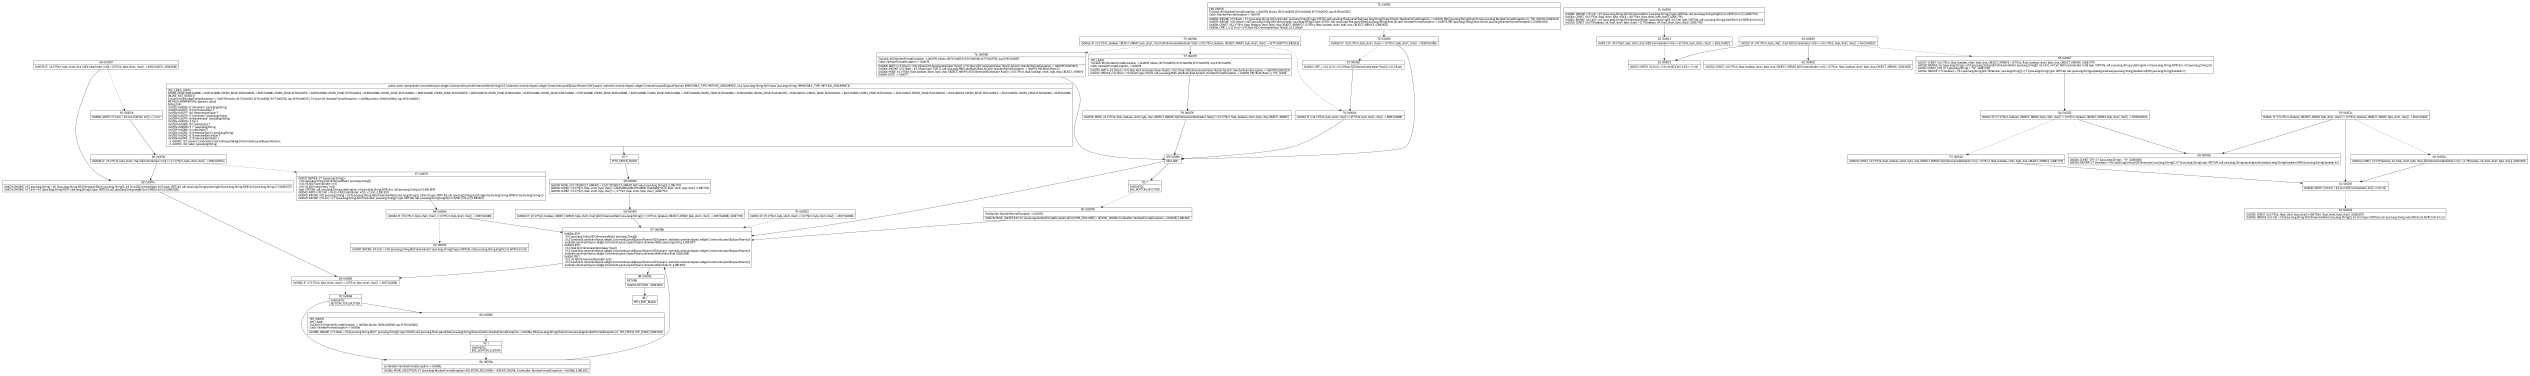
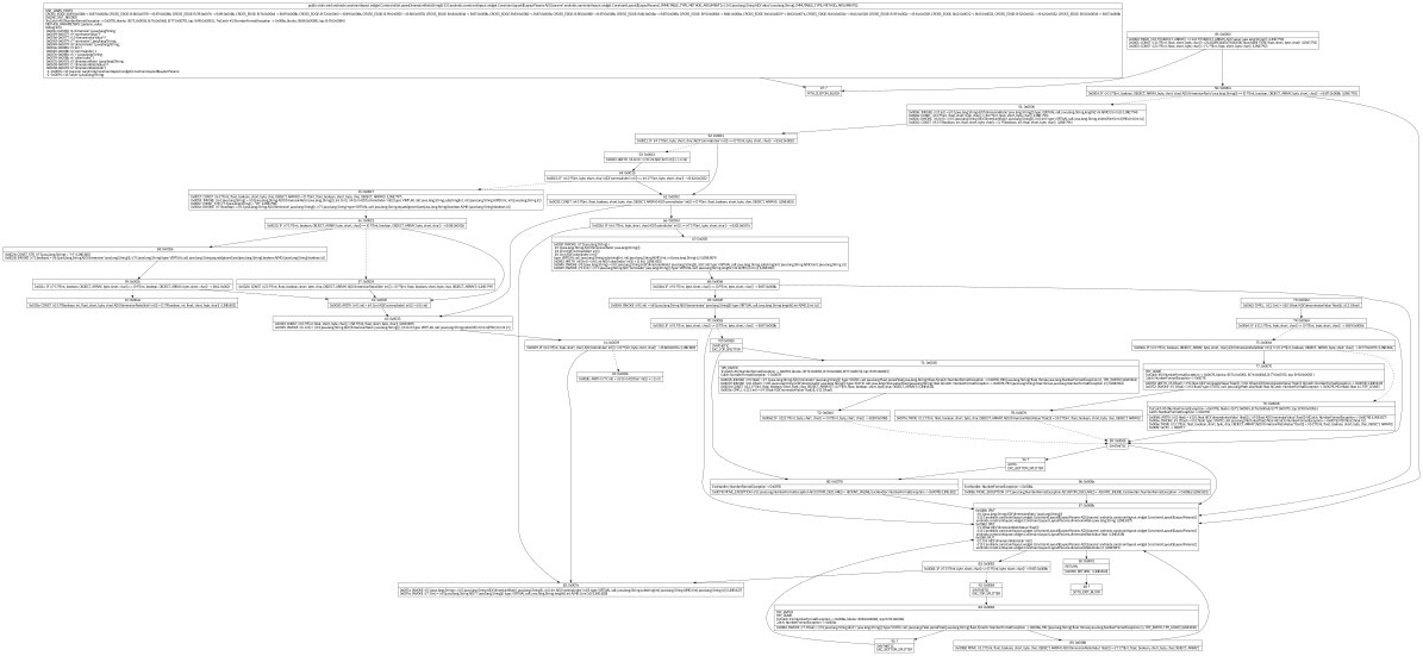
  digraph {
    fontname="IBM Plex Sans"
    node [fontname="IBM Plex Sans" shape=record]
    edge [fontname="IBM Plex Sans"]
-   n1 [label="{47\:\ ?|MTH_ENTER_BLOCK\l}"]
+   n1 [label="{47\:\ ?|MTH_CUSTOM_BLOCK\l}"]
    n2 [label="{49\:\ 0x0000|0x0000: MOVE  (r0 I:??[OBJECT, ARRAY]) = (r14 I:??[OBJECT, ARRAY] A[D('value' java.lang.String)])  (LINE:790)\l0x0001: CONST  (r1 I:??[int, float, short, byte, char]) = (2143289344(0x7fc00000, float:NaN) ??[int, float, short, byte, char])  (LINE:791)\l0x0003: CONST  (r2 I:??[int, float, short, byte, char]) = (\-1 ??[int, float, short, byte, char])  (LINE:792)\l}"]
    n3 [label="{50\:\ 0x0004|0x0004: IF  (r0 I:??[int, boolean, OBJECT, ARRAY, byte, short, char] A[D('dimensionRatio' java.lang.String)]) == (0 ??[int, boolean, OBJECT, ARRAY, byte, short, char])  \-\> B:87:0x008b  (LINE:793)\l}"]
    n4 [label="{51\:\ 0x0006|0x0006: INVOKE  (r3 I:int) = (r0 I:java.lang.String A[D('dimensionRatio' java.lang.String)]) type: VIRTUAL call: java.lang.String.length():int A[MD:():int (c)] (LINE:794)\l0x000a: CONST  (r4 I:??[int, float, short, byte, char]) = (44 ??[int, float, short, byte, char])  (LINE:795)\l0x000c: INVOKE  (r4 I:int) = (r0 I:java.lang.String A[D('dimensionRatio' java.lang.String)]), (r4 I:int) type: VIRTUAL call: java.lang.String.indexOf(int):int A[MD:(int):int (c)]\l0x0010: CONST  (r5 I:??[boolean, int, float, short, byte, char]) = (1 ??[boolean, int, float, short, byte, char])  (LINE:796)\l}"]
    n5 [label="{87\:\ 0x008b|0x008b: IPUT  \l  (r0 I:java.lang.String A[D('dimensionRatio' java.lang.String)])\l  (r13 I:androidx.constraintlayout.widget.ConstraintLayout$LayoutParams A[D('params' androidx.constraintlayout.widget.ConstraintLayout$LayoutParams)])\l androidx.constraintlayout.widget.ConstraintLayout.LayoutParams.dimensionRatio java.lang.String  (LINE:837)\l5x008d: IPUT  \l  (r1 I:float A[D('dimensionRatioValue' float)])\l  (r13 I:androidx.constraintlayout.widget.ConstraintLayout$LayoutParams A[D('params' androidx.constraintlayout.widget.ConstraintLayout$LayoutParams)])\l androidx.constraintlayout.widget.ConstraintLayout.LayoutParams.dimensionRatioValue float  (LINE:838)\l0x008f: IPUT  \l  (r2 I:int A[D('dimensionRatioSide' int)])\l  (r13 I:androidx.constraintlayout.widget.ConstraintLayout$LayoutParams A[D('params' androidx.constraintlayout.widget.ConstraintLayout$LayoutParams)])\l androidx.constraintlayout.widget.ConstraintLayout.LayoutParams.dimensionRatioSide int  (LINE:839)\l}"]
    n6 [label="{52\:\ 0x0011|0x0011: IF  (r4 I:??[int, byte, short, char] A[D('commaIndex' int)]) \<= (0 ??[int, byte, short, char])  \-\> B:62:0x0032 \l}"]
    n7 [label="{83\:\ 0x0082|0x0082: IF  (r7 I:??[int, byte, short, char]) \<= (0 ??[int, byte, short, char])  \-\> B:87:0x008b \l}"]
    n8 [label="{88\:\ 0x0091|RETURN\l|0x0091: RETURN    (LINE:840)\l}"]
    n9 [label="{53\:\ 0x0013|0x0013: ARITH  (r6 I:int) = (r3 I:int A[D('len' int)]) + (\-1 int) \l}"]
    n10 [label="{62\:\ 0x0032|0x0032: CONST  (r4 I:??[int, float, boolean, short, byte, char, OBJECT, ARRAY] A[D('commaIndex' int)]) = (0 ??[int, float, boolean, short, byte, char, OBJECT, ARRAY])  (LINE:805)\l}"]
    n11 [label="{54\:\ 0x0015|0x0015: IF  (r4 I:??[int, byte, short, char] A[D('commaIndex' int)]) \>= (r6 I:??[int, byte, short, char])  \-\> B:62:0x0032 \l}"]
    n12 [label="{63\:\ 0x0033|0x0033: CONST  (r6 I:??[int, float, short, byte, char]) = (58 ??[int, float, short, byte, char])  (LINE:807)\l0x0035: INVOKE  (r6 I:int) = (r0 I:java.lang.String A[D('dimensionRatio' java.lang.String)]), (r6 I:int) type: VIRTUAL call: java.lang.String.indexOf(int):int A[MD:(int):int (c)]\l}"]
    n13 [label="{55\:\ 0x0017|0x0017: CONST  (r6 I:??[int, float, boolean, short, byte, char, OBJECT, ARRAY]) = (0 ??[int, float, boolean, short, byte, char, OBJECT, ARRAY])  (LINE:797)\l0x0018: INVOKE  (r6 I:java.lang.String) = (r0 I:java.lang.String A[D('dimensionRatio' java.lang.String)]), (r6 I:int), (r4 I:int A[D('commaIndex' int)]) type: VIRTUAL call: java.lang.String.substring(int, int):java.lang.String A[MD:(int, int):java.lang.String (c)]\l0x001c: CONST_STR  (r7 I:java.lang.String) =  \"W\"  (LINE:798)\l0x001e: INVOKE  (r7 I:boolean) = (r6 I:java.lang.String A[D('dimension' java.lang.String)]), (r7 I:java.lang.String) type: VIRTUAL call: java.lang.String.equalsIgnoreCase(java.lang.String):boolean A[MD:(java.lang.String):boolean (c)]\l}"]
    n14 [label="{56\:\ 0x0022|0x0022: IF  (r7 I:??[int, boolean, OBJECT, ARRAY, byte, short, char]) == (0 ??[int, boolean, OBJECT, ARRAY, byte, short, char])  \-\> B:58:0x0026 \l}"]
    n15 [label="{57\:\ 0x0024|0x0024: CONST  (r2 I:??[int, float, boolean, short, byte, char, OBJECT, ARRAY] A[D('dimensionRatioSide' int)]) = (0 ??[int, float, boolean, short, byte, char, OBJECT, ARRAY])  (LINE:799)\l}"]
    n16 [label="{58\:\ 0x0026|0x0026: CONST_STR  (r7 I:java.lang.String) =  \"H\"  (LINE:800)\l0x0028: INVOKE  (r7 I:boolean) = (r6 I:java.lang.String A[D('dimension' java.lang.String)]), (r7 I:java.lang.String) type: VIRTUAL call: java.lang.String.equalsIgnoreCase(java.lang.String):boolean A[MD:(java.lang.String):boolean (c)]\l}"]
    n17 [label="{61\:\ 0x002f|0x0030: ARITH  (r4 I:int) = (r4 I:int A[D('commaIndex' int)]) + (r5 I:int) \l}"]
    n18 [label="{59\:\ 0x002c|0x002c: IF  (r7 I:??[int, boolean, OBJECT, ARRAY, byte, short, char]) == (0 ??[int, boolean, OBJECT, ARRAY, byte, short, char])  \-\> B:61:0x002f \l}"]
    n19 [label="{64\:\ 0x0039|0x0039: IF  (r6 I:??[int, byte, short, char] A[D('colonIndex' int)]) \< (0 ??[int, byte, short, char])  \-\> B:82:0x007a  (LINE:808)\l}"]
    n20 [label="{65\:\ 0x003b|0x003b: ARITH  (r7 I:int) = (r3 I:int A[D('len' int)]) + (\-1 int) \l}"]
    n21 [label="{82\:\ 0x007a|0x007a: INVOKE  (r5 I:java.lang.String) = (r0 I:java.lang.String A[D('dimensionRatio' java.lang.String)]), (r4 I:int A[D('commaIndex' int)]) type: VIRTUAL call: java.lang.String.substring(int):java.lang.String A[MD:(int):java.lang.String (c)] (LINE:827)\l0x007e: INVOKE  (r7 I:int) = (r5 I:java.lang.String A[D('r' java.lang.String)]) type: VIRTUAL call: java.lang.String.length():int A[MD:():int (c)] (LINE:828)\l}"]
    n22 [label="{66\:\ 0x003d|0x003d: IF  (r6 I:??[int, byte, short, char] A[D('colonIndex' int)]) \>= (r7 I:??[int, byte, short, char])  \-\> B:82:0x007a \l}"]
    n23 [label="{67\:\ 0x003f|0x003f: INVOKE  (r7 I:java.lang.String) = \l  (r0 I:java.lang.String A[D('dimensionRatio' java.lang.String)])\l  (r4 I:int A[D('commaIndex' int)])\l  (r6 I:int A[D('colonIndex' int)])\l type: VIRTUAL call: java.lang.String.substring(int, int):java.lang.String A[MD:(int, int):java.lang.String (c)] (LINE:809)\l0x0043: ARITH  (r8 I:int) = (r6 I:int A[D('colonIndex' int)]) + (1 int)  (LINE:810)\l0x0045: INVOKE  (r8 I:java.lang.String) = (r0 I:java.lang.String A[D('dimensionRatio' java.lang.String)]), (r8 I:int) type: VIRTUAL call: java.lang.String.substring(int):java.lang.String A[MD:(int):java.lang.String (c)]\l0x0049: INVOKE  (r9 I:int) = (r7 I:java.lang.String A[D('nominator' java.lang.String)]) type: VIRTUAL call: java.lang.String.length():int A[MD:():int (c)] (LINE:811)\l}"]
    n24 [label="{68\:\ 0x004d|0x004d: IF  (r9 I:??[int, byte, short, char]) \<= (0 ??[int, byte, short, char])  \-\> B:87:0x008b \l}"]
    n25 [label="{69\:\ 0x004f|0x004f: INVOKE  (r9 I:int) = (r8 I:java.lang.String A[D('denominator' java.lang.String)]) type: VIRTUAL call: java.lang.String.length():int A[MD:():int (c)]\l}"]
    n26 [label="{70\:\ 0x0053|0x0053: IF  (r9 I:??[int, byte, short, char]) \<= (0 ??[int, byte, short, char])  \-\> B:87:0x008b \l}"]
+   n27 [label="{90\:\ 0x0055|SYNTHETIC\lEXC_TOP_SPLITTER\l}"]
    n28 [label="{71\:\ 0x0055|TRY_ENTER\lTryCatch #0 \{NumberFormatException \-\> 0x0078, blocks: (B:71:0x0055, B:76:0x0068, B:77:0x0070), top: B:90:0x0055 \}\lCatch: NumberFormatException \-\> 0x0078\l|0x0055: INVOKE  (r9 I:float) = (r7 I:java.lang.String A[D('nominator' java.lang.String)]) type: STATIC call: java.lang.Float.parseFloat(java.lang.String):float A[Catch: NumberFormatException \-\> 0x0078, MD:(java.lang.String):float throws java.lang.NumberFormatException (c), TRY_ENTER] (LINE:813)\l0x0059: INVOKE  (r10 I:float) = (r8 I:java.lang.String A[D('denominator' java.lang.String)]) type: STATIC call: java.lang.Float.parseFloat(java.lang.String):float A[Catch: NumberFormatException \-\> 0x0078, MD:(java.lang.String):float throws java.lang.NumberFormatException (c)] (LINE:814)\l0x005d: CONST  (r11 I:??[int, float, boolean, short, byte, char, OBJECT, ARRAY]) = (0 ??[int, float, boolean, short, byte, char, OBJECT, ARRAY])  (LINE:815)\l0x005e: CMP_L  (r12 I:int) = (r9 I:float A[D('nominatorValue' float)]), (r11 I:float) \l}"]
    n29 [label="{80\:\ 0x0078|ExcHandler: NumberFormatException \-\> 0x0078\l|0x0078: MOVE_EXCEPTION  (r5 I:java.lang.NumberFormatException A[CUSTOM_DECLARE]) =  A[DONT_INLINE, ExcHandler: NumberFormatException \-\> 0x0078] (LINE:822)\l}"]
    n30 [label="{72\:\ 0x0060|0x0060: IF  (r12 I:??[int, byte, short, char]) \<= (0 ??[int, byte, short, char])  \-\> B:89:0x008b \l}"]
    n31 [label="{73\:\ 0x0062|0x0062: CMP_L  (r11 I:int) = (r10 I:float A[D('denominatorValue' float)]), (r11 I:float) \l}"]
-   n32 [label="{89\:\ 0x008b|DECLARE\l}"]
+   n32 [label="{89\:\ 0x008b|SYNTHETIC\l}"]
    n33 [label="{74\:\ 0x0064|0x0064: IF  (r11 I:??[int, byte, short, char]) \<= (0 ??[int, byte, short, char])  \-\> B:89:0x008b \l}"]
-   n34 [label="{91\:\ ?|SYNTHETIC\lEXC_BOTTOM_SPLITTER\l}"]
+   n34 [label="{91\:\ ?|ARITH\lEXC_BOTTOM_SPLITTER\l}"]
    n35 [label="{75\:\ 0x0066|0x0066: IF  (r2 I:??[int, boolean, OBJECT, ARRAY, byte, short, char] A[D('dimensionRatioSide' int)]) != (r5 I:??[int, boolean, OBJECT, ARRAY, byte, short, char])  \-\> B:77:0x0070  (LINE:816)\l}"]
    n36 [label="{76\:\ 0x0068|TryCatch #0 \{NumberFormatException \-\> 0x0078, blocks: (B:71:0x0055, B:76:0x0068, B:77:0x0070), top: B:90:0x0055 \}\lCatch: NumberFormatException \-\> 0x0078\l|0x0068: ARITH  (r5 I:float) = (r10 I:float A[D('denominatorValue' float)]) \/ (r9 I:float A[D('nominatorValue' float)]) A[Catch: NumberFormatException \-\> 0x0078] (LINE:817)\l0x006a: INVOKE  (r5 I:float) = (r5 I:float) type: STATIC call: java.lang.Math.abs(float):float A[Catch: NumberFormatException \-\> 0x0078, MD:(float):float (c)]\l0x006e: MOVE  (r1 I:??[int, float, boolean, short, byte, char, OBJECT, ARRAY] A[D('dimensionRatioValue' float)]) = (r5 I:??[int, float, boolean, short, byte, char, OBJECT, ARRAY]) \l0x006f: GOTO  \-\> 0x0077 \l}"]
    n37 [label="{77\:\ 0x0070|TRY_LEAVE\lTryCatch #0 \{NumberFormatException \-\> 0x0078, blocks: (B:71:0x0055, B:76:0x0068, B:77:0x0070), top: B:90:0x0055 \}\lCatch: NumberFormatException \-\> 0x0078\l|0x0070: ARITH  (r5 I:float) = (r9 I:float A[D('nominatorValue' float)]) \/ (r10 I:float A[D('denominatorValue' float)]) A[Catch: NumberFormatException \-\> 0x0078] (LINE:819)\l0x0072: INVOKE  (r5 I:float) = (r5 I:float) type: STATIC call: java.lang.Math.abs(float):float A[Catch: NumberFormatException \-\> 0x0078, MD:(float):float (c), TRY_LEAVE]\l}"]
    n38 [label="{78\:\ 0x0076|0x0076: MOVE  (r1 I:??[int, float, boolean, short, byte, char, OBJECT, ARRAY] A[D('dimensionRatioValue' float)]) = (r5 I:??[int, float, boolean, short, byte, char, OBJECT, ARRAY]) \l}"]
-   n39 [label="{92\:\ 0x0084|SYNTHETIC\lBOTTOM_TOP_SPLITTER\l}"]
+   n39 [label="{92\:\ 0x0084|SYNTHETIC\lEXC_TOP_SPLITTER\l}"]
    n40 [label="{84\:\ 0x0084|TRY_ENTER\lTRY_LEAVE\lTryCatch #1 \{NumberFormatException \-\> 0x008a, blocks: (B:84:0x0084), top: B:92:0x0084 \}\lCatch: NumberFormatException \-\> 0x008a\l|0x0084: INVOKE  (r7 I:float) = (r5 I:java.lang.String A[D('r' java.lang.String)]) type: STATIC call: java.lang.Float.parseFloat(java.lang.String):float A[Catch: NumberFormatException \-\> 0x008a, MD:(java.lang.String):float throws java.lang.NumberFormatException (c), TRY_ENTER, TRY_LEAVE] (LINE:830)\l}"]
    n41 [label="{86\:\ 0x008a|ExcHandler: NumberFormatException \-\> 0x008a\l|0x008a: MOVE_EXCEPTION  (r7 I:java.lang.NumberFormatException A[CUSTOM_DECLARE]) =  A[DONT_INLINE, ExcHandler: NumberFormatException \-\> 0x008a] (LINE:831)\l}"]
-   n43 [label="{93\:\ ?|SYNTHETIC\lEXC_BOTTOM_CUSTOM\l}"]
+   n42 [label="{85\:\ 0x0088|0x0088: MOVE  (r1 I:??[int, float, boolean, short, byte, char, OBJECT, ARRAY] A[D('dimensionRatioValue' float)]) = (r7 I:??[int, float, boolean, short, byte, char, OBJECT, ARRAY]) \l}"]
+   n43 [label="{93\:\ ?|SYNTHETIC\lEXC_BOTTOM_SPLITTER\l}"]
    n44 [label="{60\:\ 0x002e|0x002e: CONST  (r2 I:??[boolean, int, float, short, byte, char] A[D('dimensionRatioSide' int)]) = (1 ??[boolean, int, float, short, byte, char])  (LINE:801)\l}"]
-   n45 [label="{48\:\ ?|MTH_EXIT_BLOCK\l}"]
+   n45 [label="{48\:\ ?|GOTO_EXIT_BLOCK\l}"]
    n46 [label="{public static void androidx.constraintlayout.widget.ConstraintSet.parseDimensionRatioString((r13 I:androidx.constraintlayout.widget.ConstraintLayout$LayoutParams A[D('params' androidx.constraintlayout.widget.ConstraintLayout$LayoutParams), IMMUTABLE_TYPE, METHOD_ARGUMENT]), (r14 I:java.lang.String A[D('value' java.lang.String), IMMUTABLE_TYPE, METHOD_ARGUMENT]))  | USE_LINES_HINTS\lCROSS_EDGE: B:89:0x008b \-\> B:87:0x008b, CROSS_EDGE: B:80:0x0078 \-\> B:87:0x008b, CROSS_EDGE: B:78:0x0076 \-\> B:89:0x008b, CROSS_EDGE: B:74:0x0064 \-\> B:89:0x008b, CROSS_EDGE: B:72:0x0060 \-\> B:89:0x008b, CROSS_EDGE: B:90:0x0055 \-\> B:80:0x0078, CROSS_EDGE: B:68:0x004d \-\> B:87:0x008b, CROSS_EDGE: B:83:0x0082 \-\> B:87:0x008b, CROSS_EDGE: B:85:0x0088 \-\> B:87:0x008b, CROSS_EDGE: B:86:0x008a \-\> B:87:0x008b, CROSS_EDGE: B:92:0x0084 \-\> B:86:0x008a, CROSS_EDGE: B:64:0x0039 \-\> B:82:0x007a, CROSS_EDGE: B:60:0x002e \-\> B:61:0x002f, CROSS_EDGE: B:59:0x002c \-\> B:61:0x002f, CROSS_EDGE: B:62:0x0032 \-\> B:63:0x0033, CROSS_EDGE: B:52:0x0011 \-\> B:62:0x0032, CROSS_EDGE: B:50:0x0004 \-\> B:87:0x008b\lINLINE_NOT_NEEDED\lTryCatch #0 \{NumberFormatException \-\> 0x0078, blocks: (B:71:0x0055, B:76:0x0068, B:77:0x0070), top: B:90:0x0055 \}, TryCatch #1 \{NumberFormatException \-\> 0x008a, blocks: (B:84:0x0084), top: B:92:0x0084 \}\lMETHOD_PARAMETERS: [params, value]\lDebug Info:\l  0x001c\-0x0030: r6 'dimension' Ljava\/lang\/String;\l  0x0059\-0x0077: r9 'nominatorValue' F\l  0x005d\-0x0077: r10 'denominatorValue' F\l  0x0043\-0x0079: r7 'nominator' Ljava\/lang\/String;\l  0x0049\-0x0079: r8 'denominator' Ljava\/lang\/String;\l  0x000a\-0x008b: r3 'len' I\l  0x0010\-0x008b: r4 'commaIndex' I\l  0x007e\-0x008b: r5 'r' Ljava\/lang\/String;\l  0x0039\-0x008b: r6 'colonIndex' I\l  0x0001\-0x0091: r0 'dimensionRatio' Ljava\/lang\/String;\l  0x0003\-0x0091: r1 'dimensionRatioValue' F\l  0x0004\-0x0091: r2 'dimensionRatioSide' I\l  \-1 \-0x0091: r13 'params' Landroidx\/constraintlayout\/widget\/ConstraintLayout$LayoutParams;\l  \-1 \-0x0091: r14 'value' Ljava\/lang\/String;\l}"]
-   n1 -> n2
+   n2 -> n1
    n2 -> n3
+   n3 -> n4 [style=dashed]
    n3 -> n5
    n4 -> n6
    n5 -> n7
    n5 -> n8
    n6 -> n9 [style=dashed]
+   n6 -> n10
    n7 -> n39 [style=dashed]
    n8 -> n45
-   n11 -> n9
+   n9 -> n11
+   n10 -> n12
    n11 -> n10
    n11 -> n13 [style=dashed]
-   n13 -> n14
+   n12 -> n19
+   n13 -> n14 [style=dashed]
    n14 -> n15 [style=dashed]
    n14 -> n16
    n15 -> n17
-   n18 -> n16
-   n17 -> n12 [style=dashed]
+   n16 -> n18
+   n17 -> n12
    n18 -> n17
    n18 -> n44 [style=dashed]
    n19 -> n20 [style=dashed]
    n19 -> n21
-   n20 -> n22
-   n21 -> n7
+   n10 -> n22
+   n7 -> n21
    n22 -> n21
-   n22 -> n23 [style=dashed]
+   n22 -> n23 [style=solid]
    n23 -> n24
    n24 -> n5
-   n24 -> n25 [style=dashed]
-   n26 -> n5 [style=dashed]
+   n24 -> n25 [style=solid]
+   n25 -> n26
+   n26 -> n5
+   n26 -> n27 [style=dashed]
+   n27 -> n28
+   n27 -> n29
    n28 -> n30
    n29 -> n5
-   n30 -> n31 [style=dashed]
-   n30 -> n32
+   n30 -> n32 [style=dashed]
    n31 -> n33
    n32 -> n5
    n32 -> n34
    n33 -> n32
-   n35 -> n33 [style=dashed]
-   n34 -> n29 [style=dashed]
+   n33 -> n35 [style=dashed]
+   n34 -> n29
    n35 -> n36 [style=dashed]
    n35 -> n37
    n36 -> n32
    n37 -> n38
-   n38 -> n32
+   n38 -> n32 [style=dashed]
    n39 -> n40
-   n39 -> n41
+   n40 -> n42
    n40 -> n43
    n41 -> n5
-   n43 -> n41
-   n44 -> n17
+   n42 -> n5
+   n43 -> n5
+   n14 -> n17
    n46 -> n1
  }
